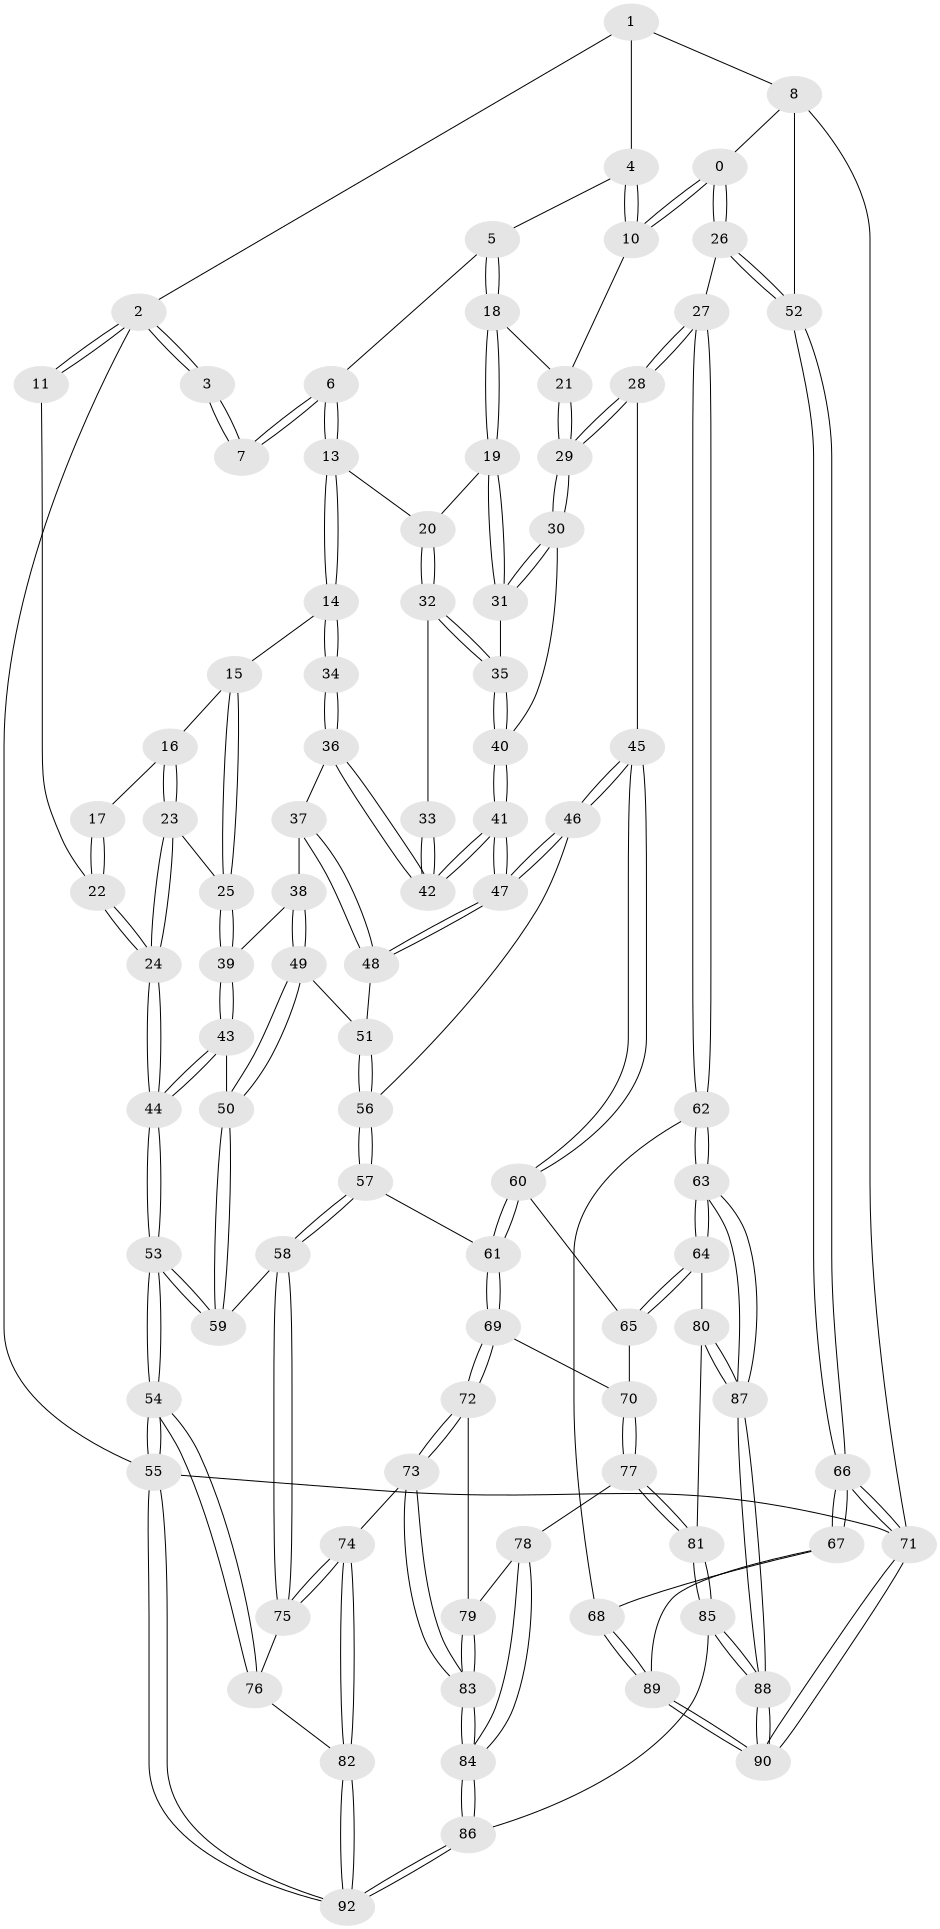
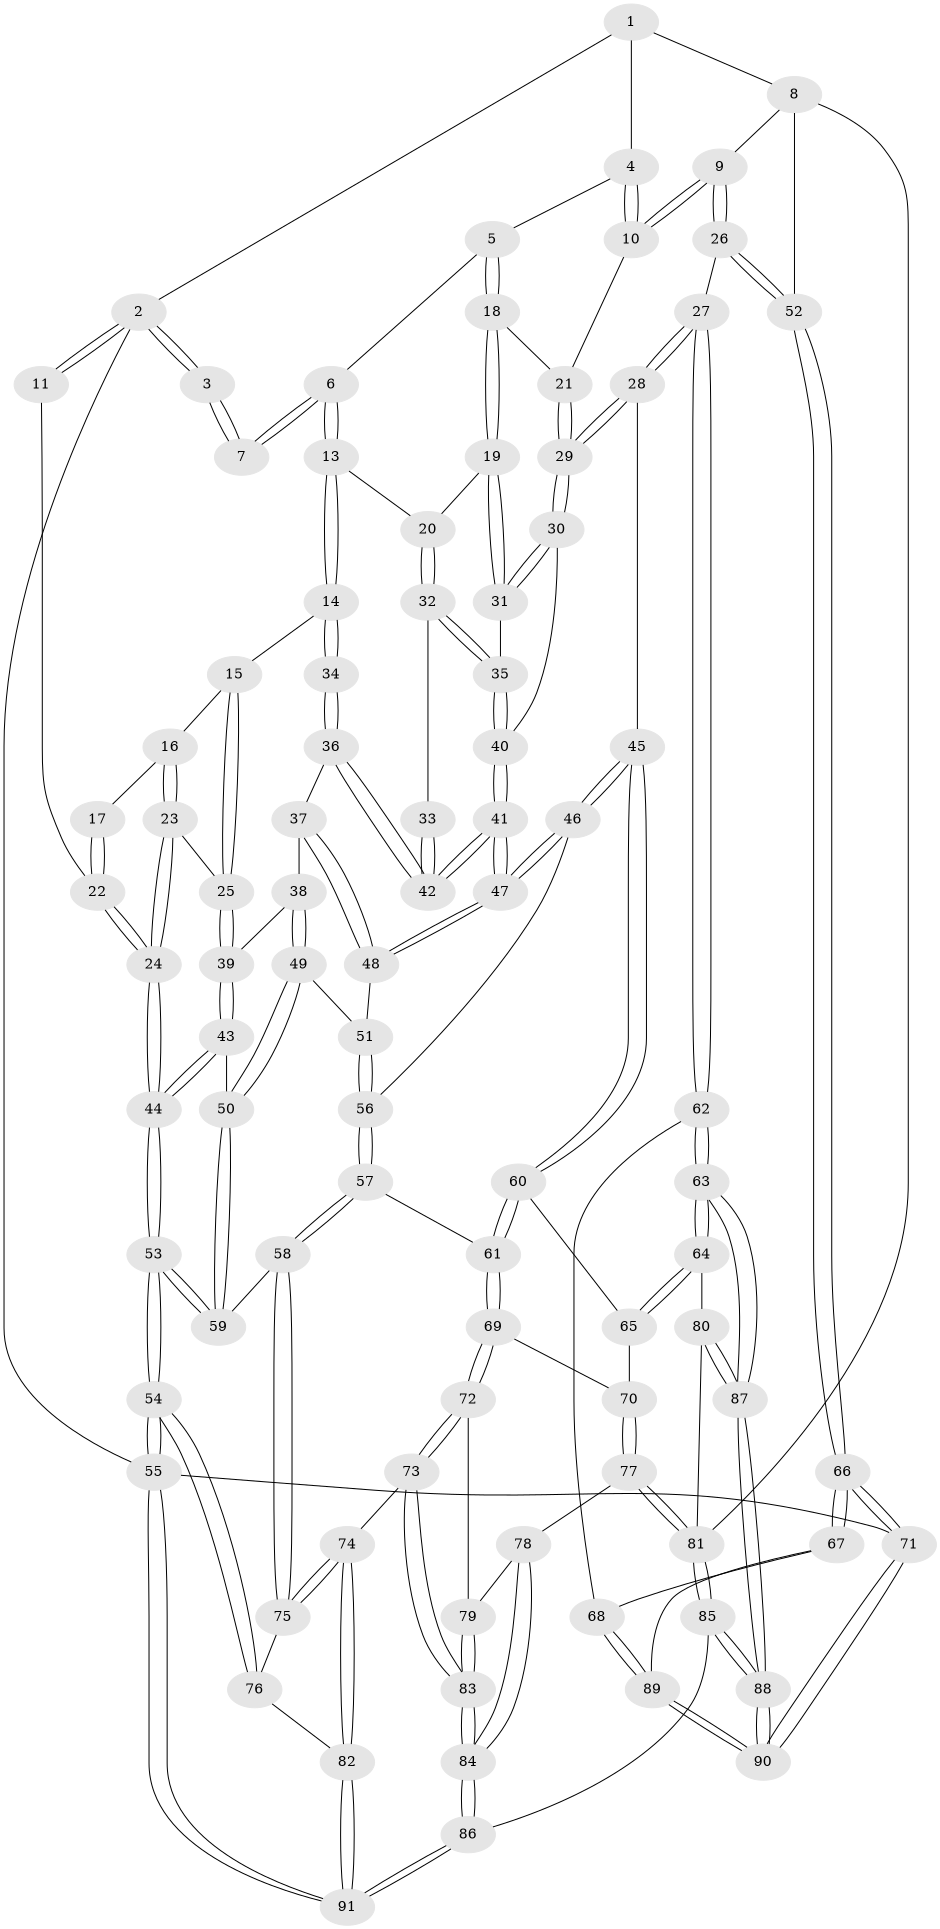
  graph {
    node [color=gray90 style=filled]
    1
    2
    4
    8
    3
    11
    55
    5
    10
-   9 [label=0]
+   9
    52
    71
    7
    22
-   91 [label=92]
+   91
    6
    18
    21
    13
    19
    14
    20
    26
    66
    90
    27
    29
    24
    17
    15
    34
    32
    16
    25
    36
    23
    39
    31
    35
    33
    30
    44
    53
    43
    28
    62
    45
    63
    68
    46
    60
    40
    41
    42
    37
    38
    48
    49
    51
    50
    47
    59
    54
    56
    61
    65
    57
    67
    76
    82
    58
    75
    69
    70
    72
    64
    87
    89
    80
    88
    81
    77
    73
    79
    78
    74
    83
    84
    85
    86
    1 -- 2
    1 -- 4
    1 -- 8
    2 -- 3
    2 -- 3
    2 -- 11
    2 -- 11
    2 -- 55
    4 -- 5
    4 -- 10
    4 -- 10
    8 -- 9
    8 -- 52
-   8 -- 71
+   8 -- 81
    3 -- 7
    3 -- 7
    11 -- 22
    55 -- 71
    55 -- 91
    55 -- 91
    5 -- 6
    5 -- 18
    5 -- 18
    10 -- 21
    9 -- 10
    9 -- 10
    9 -- 26
    9 -- 26
    52 -- 66
    52 -- 66
    71 -- 90
    71 -- 90
    22 -- 24
    22 -- 24
    6 -- 7
    6 -- 7
    6 -- 13
    6 -- 13
    18 -- 21
    18 -- 19
    18 -- 19
    21 -- 29
    21 -- 29
    13 -- 14
    13 -- 14
    13 -- 20
    19 -- 20
    19 -- 31
    19 -- 31
    14 -- 15
    14 -- 34
    14 -- 34
    20 -- 32
    20 -- 32
    26 -- 52
    26 -- 52
    26 -- 27
    66 -- 71
    66 -- 71
    66 -- 67
    66 -- 67
    27 -- 28
    27 -- 28
    27 -- 62
    27 -- 62
    29 -- 30
    29 -- 30
    24 -- 44
    24 -- 44
    17 -- 22
    17 -- 22
    15 -- 16
    15 -- 25
    15 -- 25
    34 -- 36
    34 -- 36
    32 -- 35
    32 -- 35
    32 -- 33
    16 -- 17
    16 -- 23
    16 -- 23
    25 -- 39
    25 -- 39
    36 -- 42
    36 -- 42
    36 -- 37
    23 -- 24
    23 -- 24
    23 -- 25
    39 -- 43
    39 -- 43
    31 -- 35
    35 -- 40
    35 -- 40
    33 -- 42
    33 -- 42
    30 -- 31
    30 -- 31
    30 -- 40
    44 -- 53
    44 -- 53
    53 -- 59
    53 -- 59
    53 -- 54
    53 -- 54
    43 -- 44
    43 -- 44
    43 -- 50
    28 -- 29
    28 -- 29
    28 -- 45
    62 -- 63
    62 -- 63
    62 -- 68
    45 -- 46
    45 -- 46
    45 -- 60
    45 -- 60
    63 -- 64
    63 -- 64
    63 -- 87
    63 -- 87
    68 -- 89
    68 -- 89
    46 -- 47
    46 -- 47
    46 -- 56
    60 -- 61
    60 -- 61
    60 -- 65
    40 -- 41
    40 -- 41
    41 -- 42
    41 -- 42
    41 -- 47
    41 -- 47
    37 -- 38
    37 -- 48
    37 -- 48
    38 -- 39
    38 -- 49
    38 -- 49
    48 -- 51
    49 -- 51
    49 -- 50
    49 -- 50
    51 -- 56
    51 -- 56
    50 -- 59
    50 -- 59
    47 -- 48
    47 -- 48
    54 -- 55
    54 -- 55
    54 -- 76
    54 -- 76
    56 -- 57
    56 -- 57
    61 -- 69
    61 -- 69
    65 -- 70
    57 -- 61
    57 -- 58
    57 -- 58
    67 -- 68
    67 -- 89
    76 -- 82
    82 -- 91
    82 -- 91
    58 -- 59
    58 -- 75
    58 -- 75
    75 -- 76
    69 -- 70
    69 -- 72
    69 -- 72
    70 -- 77
    70 -- 77
    72 -- 73
    72 -- 73
    72 -- 79
    64 -- 65
    64 -- 65
    64 -- 80
    87 -- 88
    87 -- 88
    89 -- 90
    89 -- 90
    80 -- 87
    80 -- 87
    80 -- 81
    88 -- 90
    88 -- 90
    81 -- 85
    81 -- 85
    77 -- 81
    77 -- 81
    77 -- 78
    73 -- 74
    73 -- 83
    73 -- 83
    79 -- 83
    79 -- 83
    78 -- 79
    78 -- 84
    78 -- 84
    74 -- 82
    74 -- 82
    74 -- 75
    74 -- 75
    83 -- 84
    83 -- 84
    84 -- 86
    84 -- 86
    85 -- 88
    85 -- 88
    85 -- 86
    86 -- 91
    86 -- 91
  }
